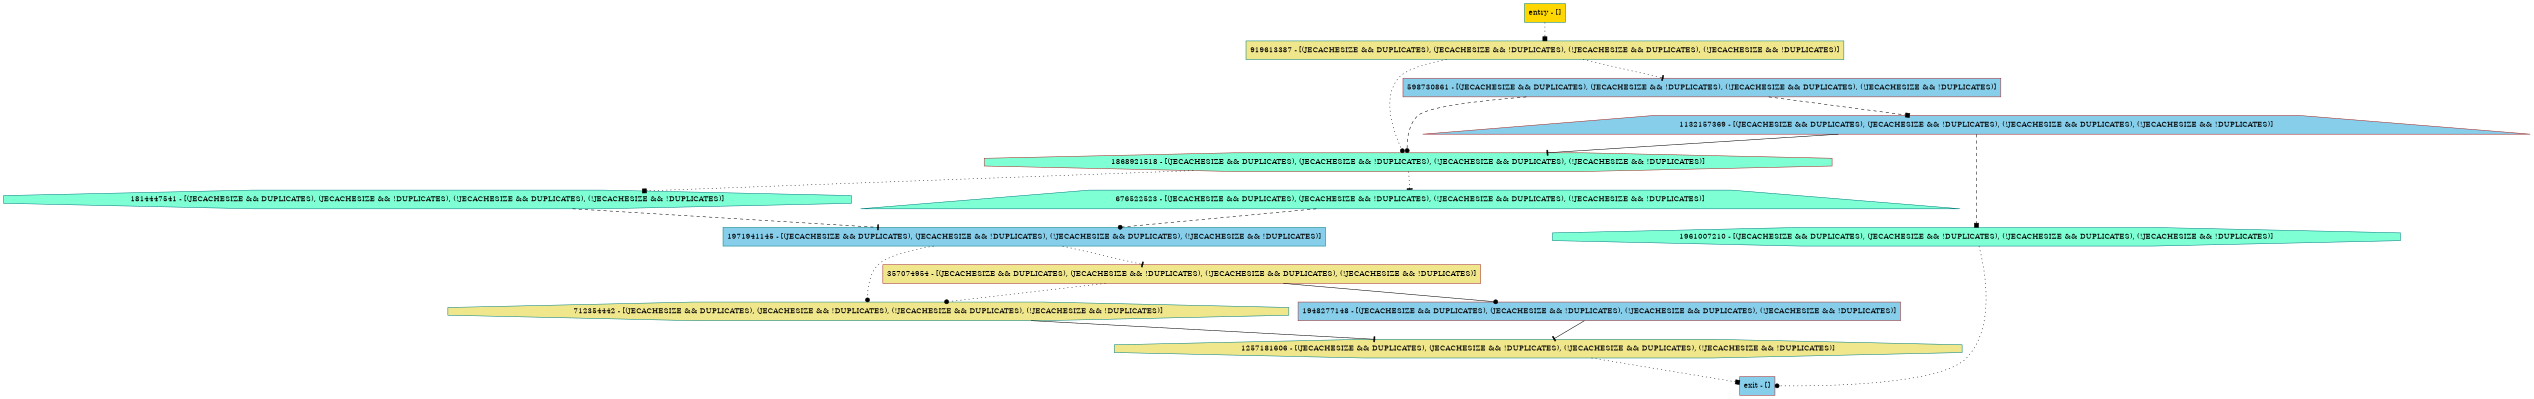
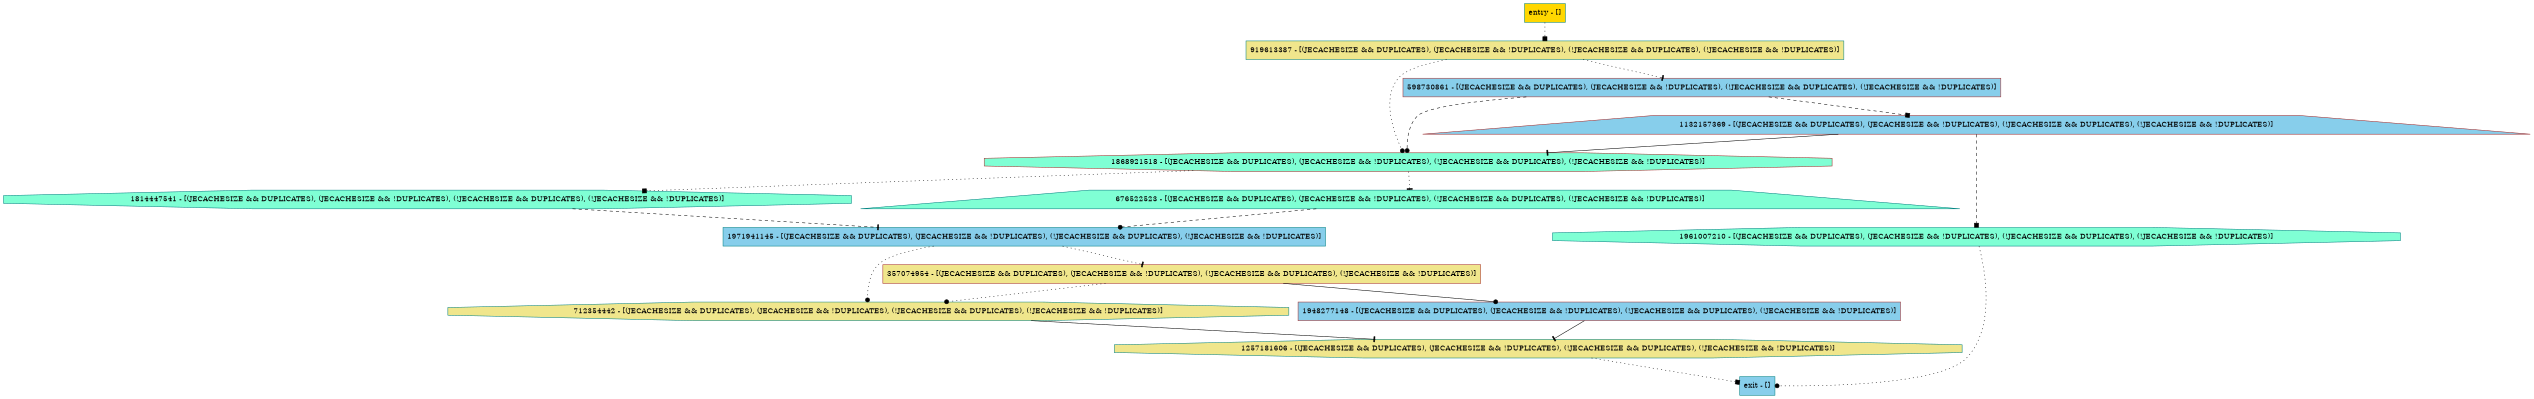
  digraph {
    node [shape=box style=filled fillcolor=skyblue color=teal]
    edge [style=dotted arrowhead=dot]
    n1 [label="1971941145 - [(JECACHESIZE && DUPLICATES), (JECACHESIZE && !DUPLICATES), (!JECACHESIZE && DUPLICATES), (!JECACHESIZE && !DUPLICATES)]"]
    n2 [label="712354442 - [(JECACHESIZE && DUPLICATES), (JECACHESIZE && !DUPLICATES), (!JECACHESIZE && DUPLICATES), (!JECACHESIZE && !DUPLICATES)]" shape=octagon fillcolor=khaki]
    n3 [label="357074954 - [(JECACHESIZE && DUPLICATES), (JECACHESIZE && !DUPLICATES), (!JECACHESIZE && DUPLICATES), (!JECACHESIZE && !DUPLICATES)]" fillcolor=khaki color=brown]
    n4 [label="entry - []" fillcolor=gold]
    n5 [label="919613387 - [(JECACHESIZE && DUPLICATES), (JECACHESIZE && !DUPLICATES), (!JECACHESIZE && DUPLICATES), (!JECACHESIZE && !DUPLICATES)]" fillcolor=khaki]
-   n6 [label="exit - []" color=brown]
+   n6 [label="exit - []"]
    n7 [label="1868921518 - [(JECACHESIZE && DUPLICATES), (JECACHESIZE && !DUPLICATES), (!JECACHESIZE && DUPLICATES), (!JECACHESIZE && !DUPLICATES)]" shape=octagon fillcolor=aquamarine color=brown]
    n8 [label="598730861 - [(JECACHESIZE && DUPLICATES), (JECACHESIZE && !DUPLICATES), (!JECACHESIZE && DUPLICATES), (!JECACHESIZE && !DUPLICATES)]" color=brown]
    n9 [label="1814447541 - [(JECACHESIZE && DUPLICATES), (JECACHESIZE && !DUPLICATES), (!JECACHESIZE && DUPLICATES), (!JECACHESIZE && !DUPLICATES)]" shape=octagon fillcolor=aquamarine]
    n10 [label="676522523 - [(JECACHESIZE && DUPLICATES), (JECACHESIZE && !DUPLICATES), (!JECACHESIZE && DUPLICATES), (!JECACHESIZE && !DUPLICATES)]" shape=trapezium fillcolor=aquamarine]
    n11 [label="1257181606 - [(JECACHESIZE && DUPLICATES), (JECACHESIZE && !DUPLICATES), (!JECACHESIZE && DUPLICATES), (!JECACHESIZE && !DUPLICATES)]" shape=octagon fillcolor=khaki]
    n12 [label="1948277148 - [(JECACHESIZE && DUPLICATES), (JECACHESIZE && !DUPLICATES), (!JECACHESIZE && DUPLICATES), (!JECACHESIZE && !DUPLICATES)]" color=brown]
    n13 [label="1132157369 - [(JECACHESIZE && DUPLICATES), (JECACHESIZE && !DUPLICATES), (!JECACHESIZE && DUPLICATES), (!JECACHESIZE && !DUPLICATES)]" shape=trapezium color=brown]
    n14 [label="1961007210 - [(JECACHESIZE && DUPLICATES), (JECACHESIZE && !DUPLICATES), (!JECACHESIZE && DUPLICATES), (!JECACHESIZE && !DUPLICATES)]" shape=octagon fillcolor=aquamarine]
    n1 -> n2
    n1 -> n3 [arrowhead=tee]
    n2 -> n11 [style=solid arrowhead=tee]
    n3 -> n2
    n3 -> n12 [style=solid]
    n4 -> n5 [arrowhead=box]
    n5 -> n7
    n5 -> n8 [arrowhead=tee]
    n7 -> n9 [arrowhead=box]
    n7 -> n10 [arrowhead=tee]
    n8 -> n7 [style=dashed]
    n8 -> n13 [style=dashed arrowhead=box]
    n9 -> n1 [style=dashed arrowhead=tee]
    n10 -> n1 [style=dashed]
    n11 -> n6 [arrowhead=box]
    n12 -> n11 [style=solid arrowhead=tee]
    n13 -> n7 [style=solid arrowhead=tee]
    n13 -> n14 [style=dashed arrowhead=box]
    n14 -> n6
  }
